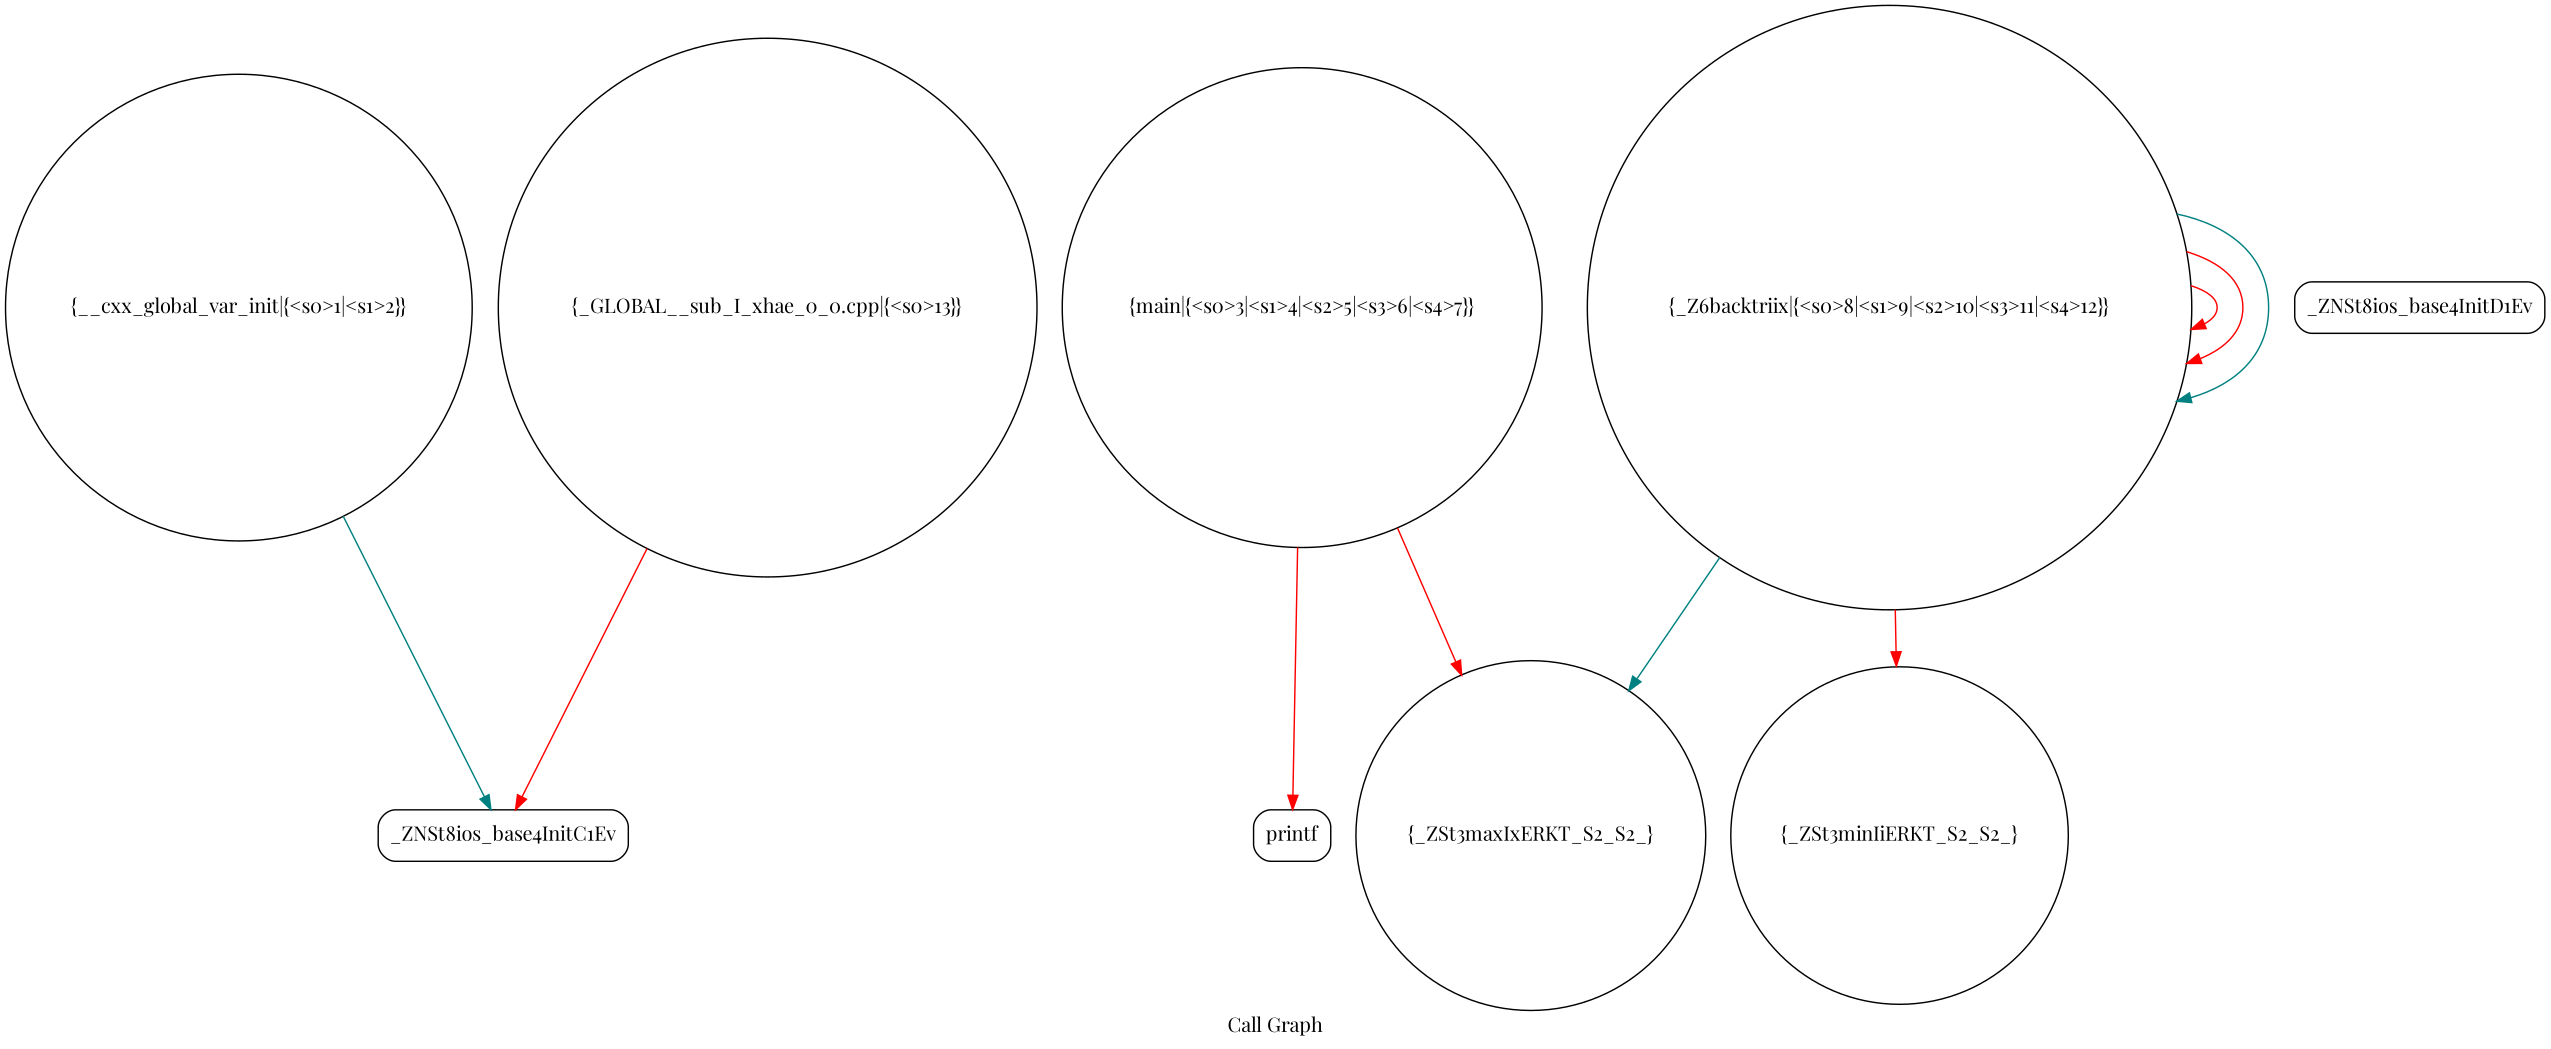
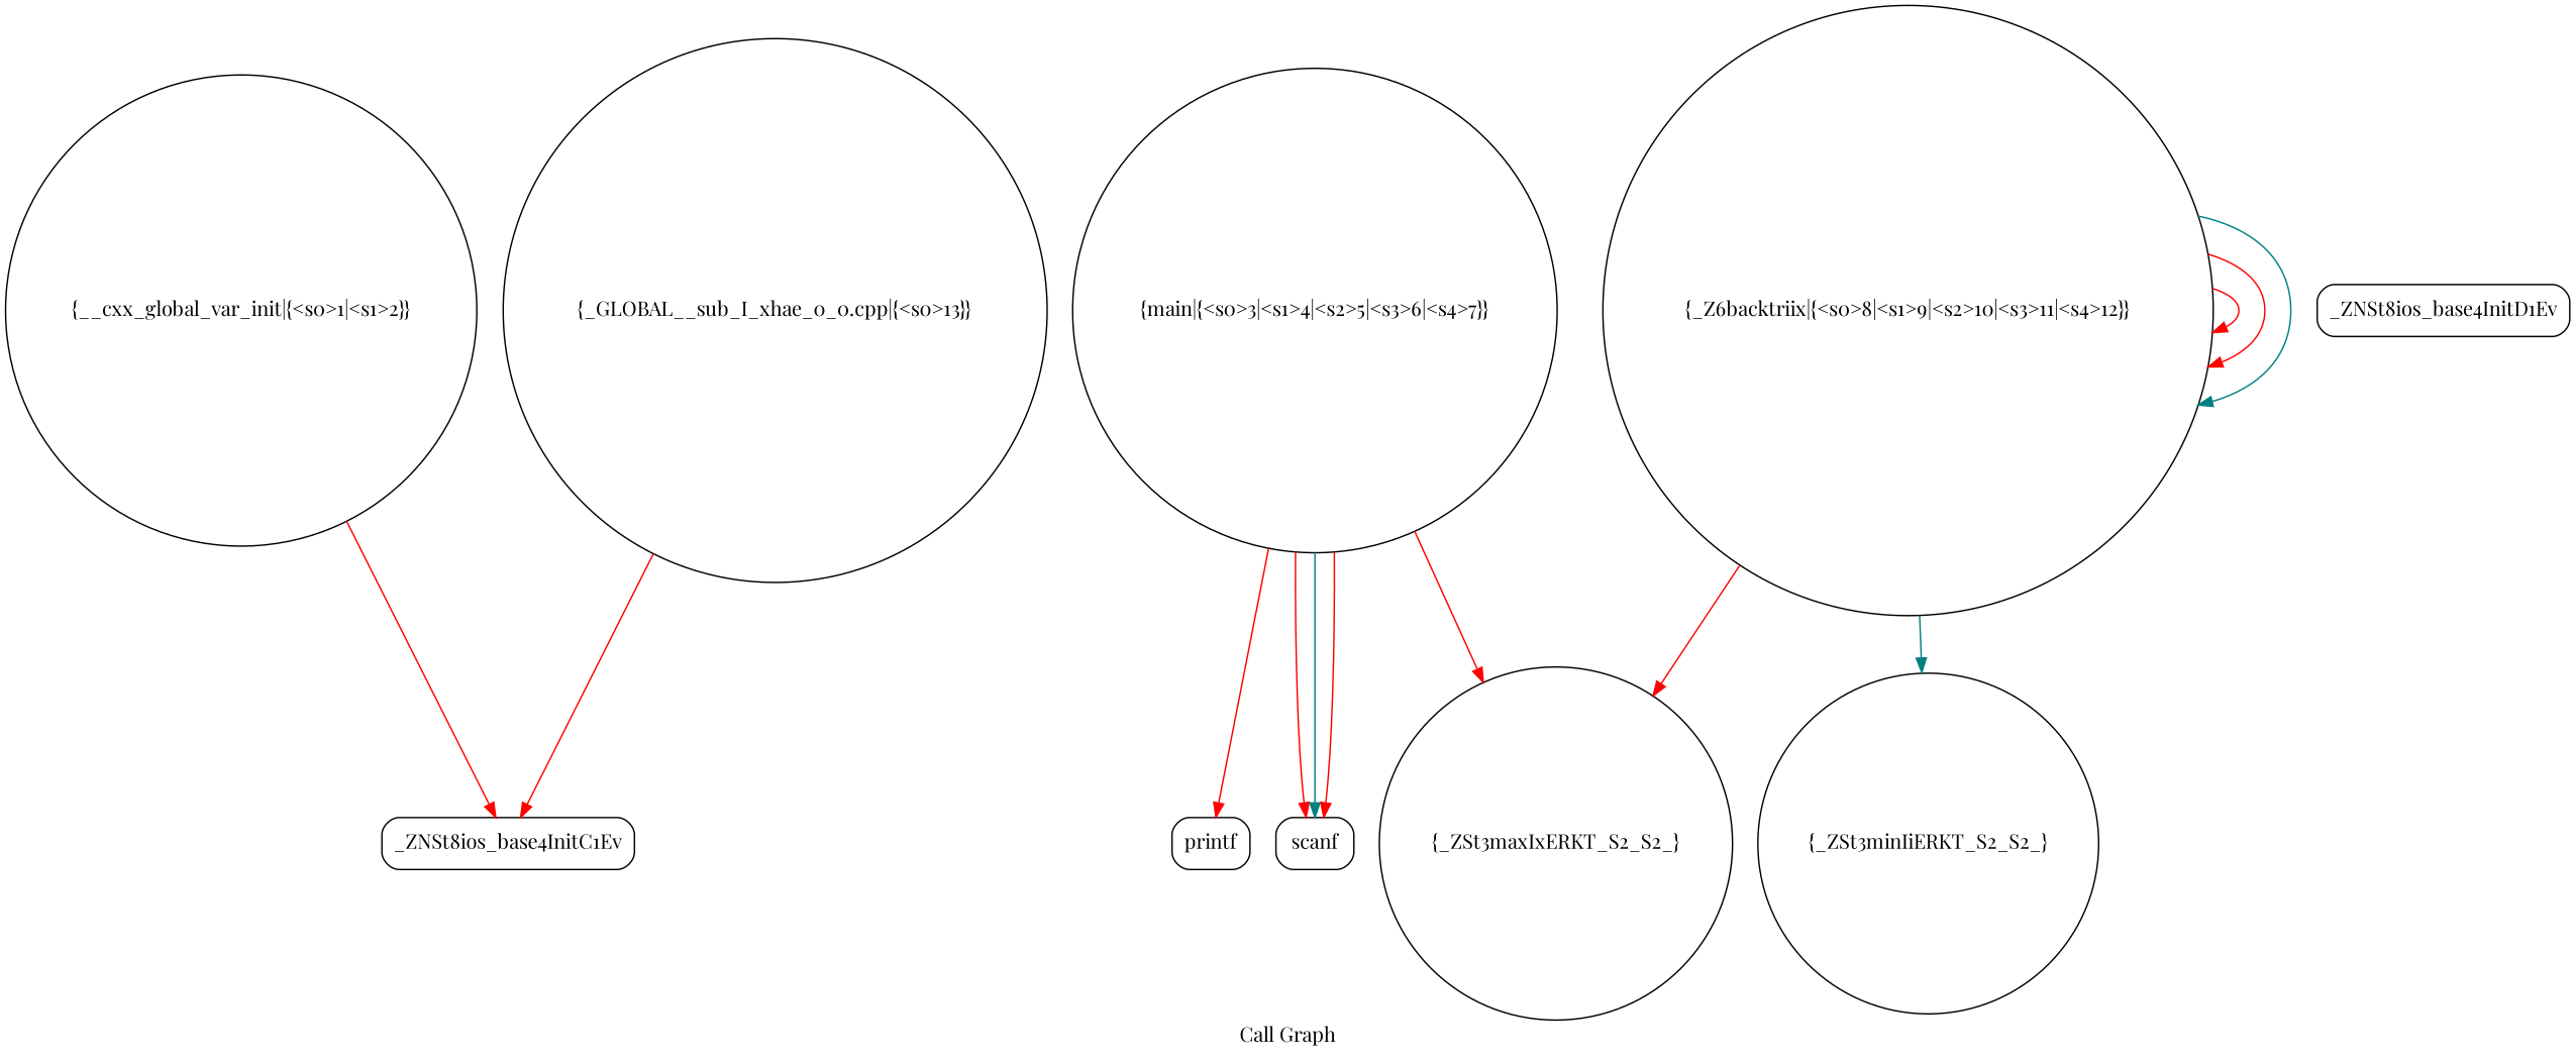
  digraph {
    fontname="Playfair Display"
    label="Call Graph"
    node [fontname="Playfair Display" shape=circle]
    edge [color=red fontname="Playfair Display" tailport=s0]
    n1 [label="{__cxx_global_var_init|{<s0>1|<s1>2}}"]
    n2 [label="{_ZNSt8ios_base4InitC1Ev}" shape=Mrecord]
    n3 [label="{printf}" shape=Mrecord]
    n4 [label="{_ZNSt8ios_base4InitD1Ev}" shape=Mrecord]
    n5 [label="{_ZSt3minIiERKT_S2_S2_}"]
    n6 [label="{main|{<s0>3|<s1>4|<s2>5|<s3>6|<s4>7}}"]
+   n7 [label="{scanf}" shape=Mrecord]
    n8 [label="{_ZSt3maxIxERKT_S2_S2_}"]
    n9 [label="{_Z6backtriix|{<s0>8|<s1>9|<s2>10|<s3>11|<s4>12}}"]
    n10 [label="{_GLOBAL__sub_I_xhae_0_0.cpp|{<s0>13}}"]
-   n1 -> n2 [color=teal]
+   n1 -> n2
    n6 -> n3 [tailport=s4]
+   n6 -> n7
+   n6 -> n7 [color=teal tailport=s1]
+   n6 -> n7 [tailport=s2]
    n6 -> n8 [tailport=s3]
-   n9 -> n5 [tailport=s3]
-   n9 -> n8 [color=teal tailport=s1]
+   n9 -> n5 [color=teal tailport=s3]
+   n9 -> n8 [tailport=s1]
    n9 -> n9
    n9 -> n9 [tailport=s2]
    n9 -> n9 [color=teal tailport=s4]
    n10 -> n2
  }
